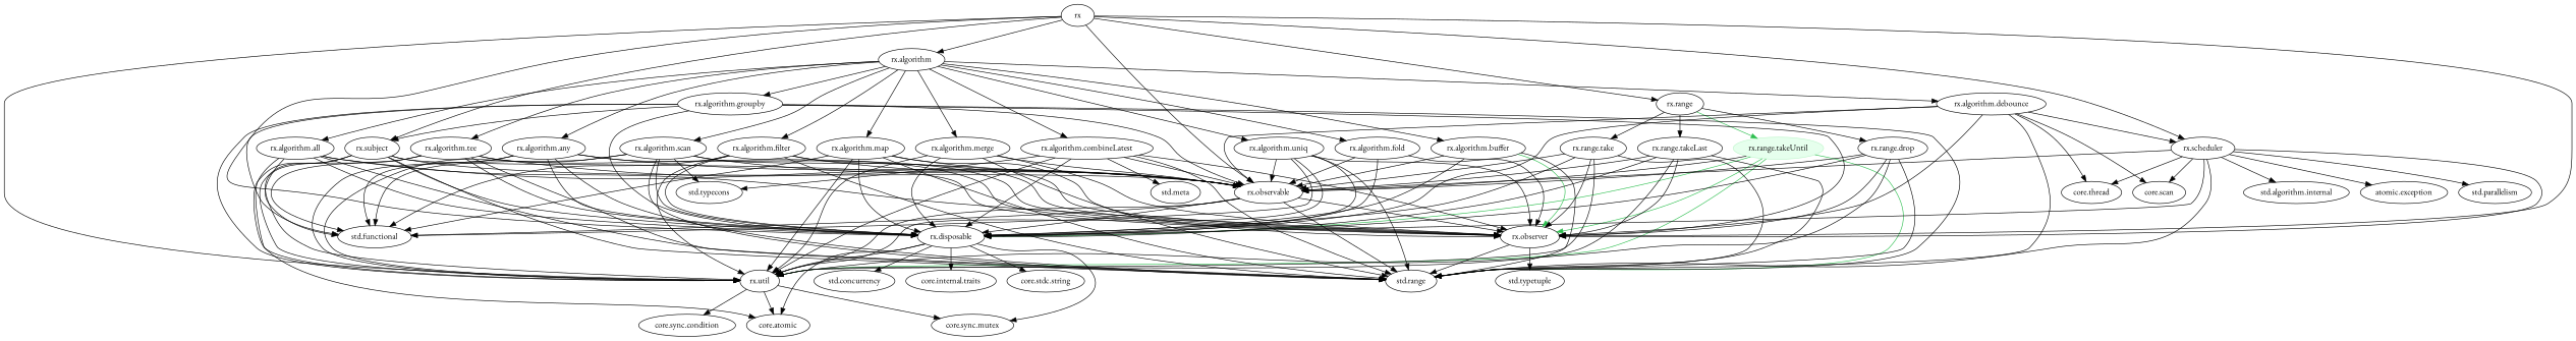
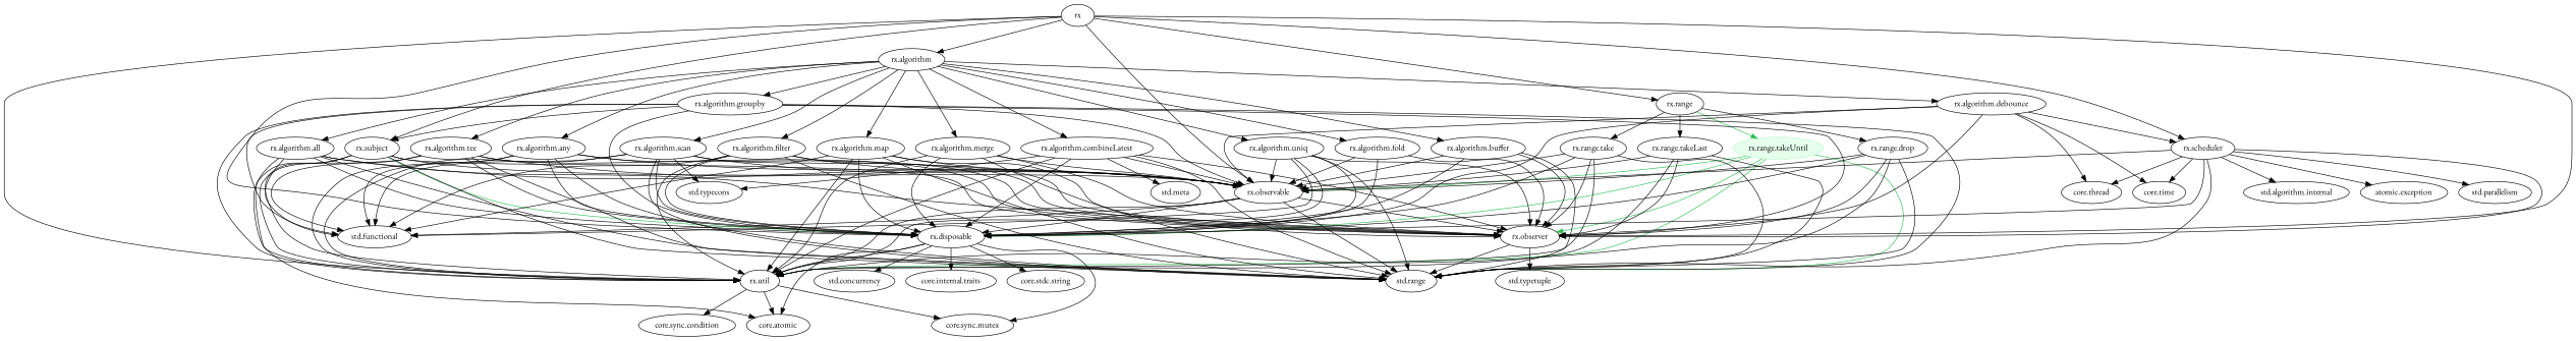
  digraph {
    fontname="EB Garamond"
    node [fontname="EB Garamond"]
    edge [fontname="EB Garamond"]
    "rx.range.takeUntil" [color="#bef5cb" fillcolor="#e6ffed" style=filled]
    "rx.disposable"
    "rx.observable"
    "rx.observer"
    "rx.util"
    "std.range"
    rx
    "rx.algorithm"
    "rx.range"
    "rx.scheduler"
    "rx.subject"
    "rx.algorithm.all"
    "rx.algorithm.any"
    "rx.algorithm.buffer"
    "rx.algorithm.combineLatest"
    "rx.algorithm.debounce"
    "rx.algorithm.filter"
    "rx.algorithm.fold"
    "rx.algorithm.groupby"
    "rx.algorithm.map"
    "rx.algorithm.merge"
    "rx.algorithm.scan"
    "rx.algorithm.tee"
    "rx.algorithm.uniq"
    "core.atomic"
    "core.internal.traits"
    "core.stdc.string"
    "core.sync.mutex"
    "std.concurrency"
    "std.functional"
    "std.typetuple"
    "rx.range.drop"
    "rx.range.take"
    "rx.range.takeLast"
    "core.thread"
-   "core.time" [label="core.scan"]
+   "core.time"
    "std.algorithm.internal"
    n38 [label="atomic.exception"]
    "std.parallelism"
    "core.sync.condition"
    "std.meta"
    "std.typecons"
    subgraph sub_1 {
      "rx.range.takeUntil"
    }
    "rx.range.takeUntil" -> "rx.disposable" [color="#2cbe4e"]
-   "rx.range.takeUntil" -> "rx.observable" [color=black]
+   "rx.range.takeUntil" -> "rx.observable" [color="#2cbe4e"]
    "rx.range.takeUntil" -> "rx.observer" [color="#2cbe4e"]
    "rx.range.takeUntil" -> "rx.util" [color="#2cbe4e"]
    "rx.range.takeUntil" -> "std.range" [color="#2cbe4e"]
    "rx.disposable" -> "rx.util"
    "rx.disposable" -> "core.atomic"
    "rx.disposable" -> "core.internal.traits"
    "rx.disposable" -> "core.stdc.string"
    "rx.disposable" -> "core.sync.mutex"
    "rx.disposable" -> "std.concurrency"
    "rx.observable" -> "rx.disposable"
    "rx.observable" -> "rx.observer"
    "rx.observable" -> "rx.util"
    "rx.observable" -> "std.range"
    "rx.observable" -> "std.functional"
    "rx.observer" -> "std.range"
    "rx.observer" -> "std.typetuple"
    "rx.util" -> "core.atomic"
    "rx.util" -> "core.sync.mutex"
    "rx.util" -> "core.sync.condition"
    rx -> "rx.disposable"
    rx -> "rx.observable"
    rx -> "rx.observer"
    rx -> "rx.util"
    rx -> "rx.algorithm"
    rx -> "rx.range"
    rx -> "rx.scheduler"
    rx -> "rx.subject"
    "rx.algorithm" -> "rx.algorithm.all"
    "rx.algorithm" -> "rx.algorithm.any"
    "rx.algorithm" -> "rx.algorithm.buffer"
    "rx.algorithm" -> "rx.algorithm.combineLatest"
    "rx.algorithm" -> "rx.algorithm.debounce"
    "rx.algorithm" -> "rx.algorithm.filter"
    "rx.algorithm" -> "rx.algorithm.fold"
    "rx.algorithm" -> "rx.algorithm.groupby"
    "rx.algorithm" -> "rx.algorithm.map"
    "rx.algorithm" -> "rx.algorithm.merge"
    "rx.algorithm" -> "rx.algorithm.scan"
    "rx.algorithm" -> "rx.algorithm.tee"
    "rx.algorithm" -> "rx.algorithm.uniq"
    "rx.range" -> "rx.range.takeUntil" [color="#2cbe4e"]
    "rx.range" -> "rx.range.drop"
    "rx.range" -> "rx.range.take"
    "rx.range" -> "rx.range.takeLast"
    "rx.scheduler" -> "rx.disposable"
    "rx.scheduler" -> "rx.observable"
    "rx.scheduler" -> "rx.observer"
    "rx.scheduler" -> "std.range"
    "rx.scheduler" -> "core.thread"
    "rx.scheduler" -> "core.time"
    "rx.scheduler" -> "std.algorithm.internal"
    "rx.scheduler" -> n38
    "rx.scheduler" -> "std.parallelism"
-   "rx.subject" -> "rx.disposable"
+   "rx.subject" -> "rx.disposable" [color="#2cbe4e"]
    "rx.subject" -> "rx.observable"
    "rx.subject" -> "rx.observer"
    "rx.subject" -> "rx.util"
    "rx.subject" -> "std.range"
    "rx.subject" -> "core.atomic"
    "rx.algorithm.all" -> "rx.disposable"
    "rx.algorithm.all" -> "rx.observable"
    "rx.algorithm.all" -> "rx.observer"
    "rx.algorithm.all" -> "rx.util"
    "rx.algorithm.all" -> "std.range"
    "rx.algorithm.all" -> "std.functional"
    "rx.algorithm.any" -> "rx.disposable"
    "rx.algorithm.any" -> "rx.observable"
    "rx.algorithm.any" -> "rx.observer"
    "rx.algorithm.any" -> "rx.util"
    "rx.algorithm.any" -> "std.range"
    "rx.algorithm.any" -> "std.functional"
    "rx.algorithm.buffer" -> "rx.disposable"
    "rx.algorithm.buffer" -> "rx.observable"
-   "rx.algorithm.buffer" -> "rx.observer" [color="#2cbe4e"]
+   "rx.algorithm.buffer" -> "rx.observer"
    "rx.algorithm.buffer" -> "std.range"
    "rx.algorithm.combineLatest" -> "rx.disposable"
    "rx.algorithm.combineLatest" -> "rx.observable"
    "rx.algorithm.combineLatest" -> "rx.observer"
    "rx.algorithm.combineLatest" -> "rx.util"
    "rx.algorithm.combineLatest" -> "std.range"
    "rx.algorithm.combineLatest" -> "std.meta"
    "rx.algorithm.combineLatest" -> "std.typecons"
    "rx.algorithm.debounce" -> "rx.disposable"
    "rx.algorithm.debounce" -> "rx.observable"
    "rx.algorithm.debounce" -> "rx.observer"
-   "rx.algorithm.debounce" -> "std.range"
    "rx.algorithm.debounce" -> "rx.scheduler"
    "rx.algorithm.debounce" -> "core.thread"
    "rx.algorithm.debounce" -> "core.time"
    "rx.algorithm.filter" -> "rx.disposable"
    "rx.algorithm.filter" -> "rx.observable"
    "rx.algorithm.filter" -> "rx.observer"
    "rx.algorithm.filter" -> "rx.util"
    "rx.algorithm.filter" -> "std.range"
    "rx.algorithm.filter" -> "std.functional"
    "rx.algorithm.fold" -> "rx.disposable"
    "rx.algorithm.fold" -> "rx.observable"
    "rx.algorithm.fold" -> "rx.observer"
    "rx.algorithm.groupby" -> "rx.disposable"
    "rx.algorithm.groupby" -> "rx.observable"
    "rx.algorithm.groupby" -> "rx.observer"
    "rx.algorithm.groupby" -> "rx.util"
    "rx.algorithm.groupby" -> "std.range"
    "rx.algorithm.groupby" -> "rx.subject"
    "rx.algorithm.groupby" -> "std.functional"
    "rx.algorithm.map" -> "rx.disposable"
    "rx.algorithm.map" -> "rx.observable"
    "rx.algorithm.map" -> "rx.observer"
    "rx.algorithm.map" -> "rx.util"
    "rx.algorithm.map" -> "std.range"
    "rx.algorithm.map" -> "std.functional"
    "rx.algorithm.merge" -> "rx.disposable"
    "rx.algorithm.merge" -> "rx.observable"
    "rx.algorithm.merge" -> "rx.observer"
    "rx.algorithm.merge" -> "rx.util"
    "rx.algorithm.merge" -> "std.range"
    "rx.algorithm.scan" -> "rx.disposable"
    "rx.algorithm.scan" -> "rx.observable"
    "rx.algorithm.scan" -> "rx.observer"
    "rx.algorithm.scan" -> "rx.util"
    "rx.algorithm.scan" -> "std.range"
    "rx.algorithm.scan" -> "std.functional"
    "rx.algorithm.scan" -> "std.typecons"
    "rx.algorithm.tee" -> "rx.disposable"
    "rx.algorithm.tee" -> "rx.observable"
    "rx.algorithm.tee" -> "rx.observer"
    "rx.algorithm.tee" -> "rx.util"
    "rx.algorithm.tee" -> "std.range"
    "rx.algorithm.tee" -> "std.functional"
    "rx.algorithm.uniq" -> "rx.disposable"
    "rx.algorithm.uniq" -> "rx.observable"
    "rx.algorithm.uniq" -> "rx.observer"
    "rx.algorithm.uniq" -> "rx.util"
    "rx.algorithm.uniq" -> "std.range"
    "rx.algorithm.uniq" -> "std.functional"
    "rx.range.drop" -> "rx.disposable"
    "rx.range.drop" -> "rx.observable"
    "rx.range.drop" -> "rx.observer"
    "rx.range.drop" -> "rx.util"
    "rx.range.drop" -> "std.range"
    "rx.range.take" -> "rx.disposable"
    "rx.range.take" -> "rx.observable"
    "rx.range.take" -> "rx.observer"
    "rx.range.take" -> "rx.util"
    "rx.range.take" -> "std.range"
-   "rx.range.takeLast" -> "rx.disposable"
    "rx.range.takeLast" -> "rx.observable"
    "rx.range.takeLast" -> "rx.observer"
    "rx.range.takeLast" -> "rx.util"
    "rx.range.takeLast" -> "std.range"
  }
